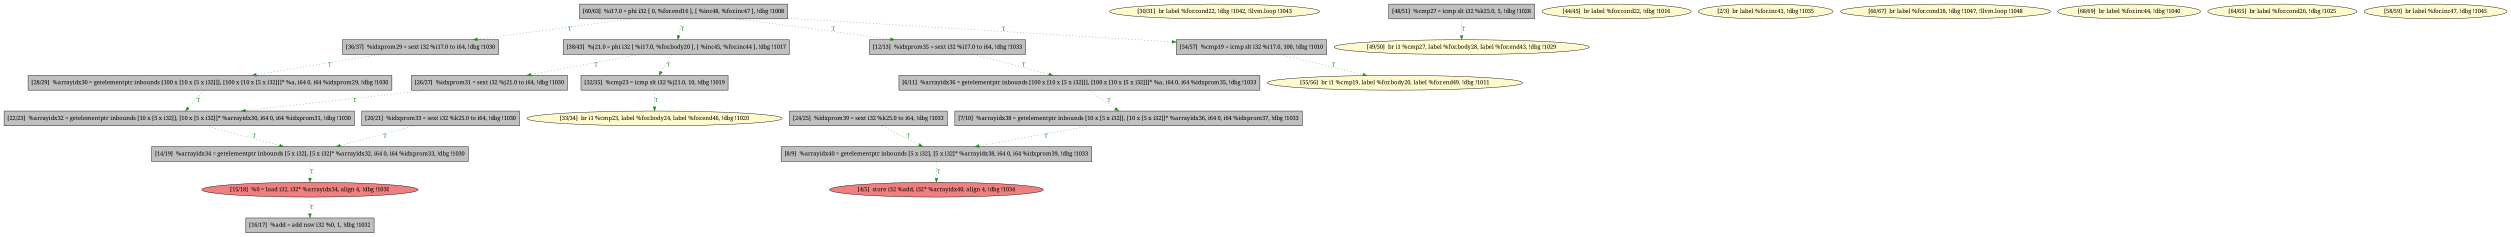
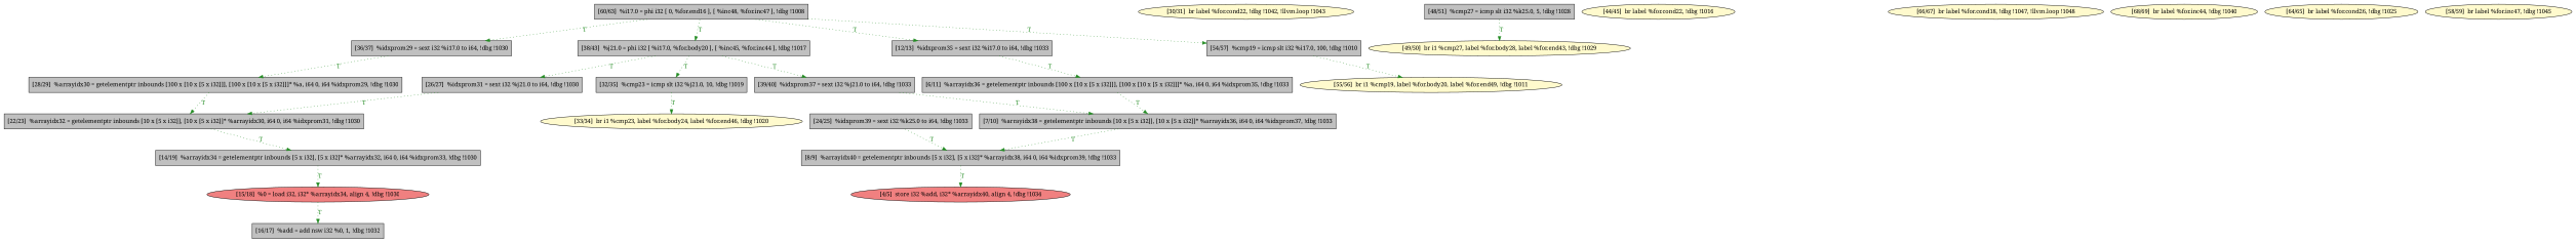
  digraph {
    fontname="Noto Serif"
    node [fillcolor=grey fontname="Noto Serif" shape=rectangle style=filled]
    edge [color=forestgreen fontcolor=forestgreen fontname="Noto Serif" style=dotted]
    n1 [fillcolor=lightcoral label="[15/18]  %0 = load i32, i32* %arrayidx34, align 4, !dbg !1030" shape=ellipse]
    n2 [label="[16/17]  %add = add nsw i32 %0, 1, !dbg !1032"]
    n3 [label="[28/29]  %arrayidx30 = getelementptr inbounds [100 x [10 x [5 x i32]]], [100 x [10 x [5 x i32]]]* %a, i64 0, i64 %idxprom29, !dbg !1030"]
    n4 [label="[22/23]  %arrayidx32 = getelementptr inbounds [10 x [5 x i32]], [10 x [5 x i32]]* %arrayidx30, i64 0, i64 %idxprom31, !dbg !1030"]
    n5 [label="[14/19]  %arrayidx34 = getelementptr inbounds [5 x i32], [5 x i32]* %arrayidx32, i64 0, i64 %idxprom33, !dbg !1030"]
-   n6 [label="[20/21]  %idxprom33 = sext i32 %k25.0 to i64, !dbg !1030"]
    n7 [fillcolor=lightcoral label="[4/5]  store i32 %add, i32* %arrayidx40, align 4, !dbg !1034" shape=ellipse]
    n8 [label="[12/13]  %idxprom35 = sext i32 %i17.0 to i64, !dbg !1033"]
    n9 [label="[6/11]  %arrayidx36 = getelementptr inbounds [100 x [10 x [5 x i32]]], [100 x [10 x [5 x i32]]]* %a, i64 0, i64 %idxprom35, !dbg !1033"]
    n10 [label="[7/10]  %arrayidx38 = getelementptr inbounds [10 x [5 x i32]], [10 x [5 x i32]]* %arrayidx36, i64 0, i64 %idxprom37, !dbg !1033"]
    n11 [label="[24/25]  %idxprom39 = sext i32 %k25.0 to i64, !dbg !1033"]
    n12 [label="[8/9]  %arrayidx40 = getelementptr inbounds [5 x i32], [5 x i32]* %arrayidx38, i64 0, i64 %idxprom39, !dbg !1033"]
    n13 [fillcolor=lemonchiffon label="[30/31]  br label %for.cond22, !dbg !1042, !llvm.loop !1043" shape=ellipse]
    n14 [label="[48/51]  %cmp27 = icmp slt i32 %k25.0, 5, !dbg !1028"]
    n15 [fillcolor=lemonchiffon label="[49/50]  br i1 %cmp27, label %for.body28, label %for.end43, !dbg !1029" shape=ellipse]
    n16 [label="[54/57]  %cmp19 = icmp slt i32 %i17.0, 100, !dbg !1010"]
    n17 [fillcolor=lemonchiffon label="[55/56]  br i1 %cmp19, label %for.body20, label %for.end49, !dbg !1011" shape=ellipse]
    n18 [fillcolor=lemonchiffon label="[44/45]  br label %for.cond22, !dbg !1016" shape=ellipse]
    n19 [label="[32/35]  %cmp23 = icmp slt i32 %j21.0, 10, !dbg !1019"]
    n20 [fillcolor=lemonchiffon label="[33/34]  br i1 %cmp23, label %for.body24, label %for.end46, !dbg !1020" shape=ellipse]
+   n21 [label="[39/40]  %idxprom37 = sext i32 %j21.0 to i64, !dbg !1033"]
    n22 [label="[26/27]  %idxprom31 = sext i32 %j21.0 to i64, !dbg !1030"]
-   n23 [fillcolor=lemonchiffon label="[2/3]  br label %for.inc41, !dbg !1035" shape=ellipse]
    n24 [fillcolor=lemonchiffon label="[66/67]  br label %for.cond18, !dbg !1047, !llvm.loop !1048" shape=ellipse]
    n25 [fillcolor=lemonchiffon label="[68/69]  br label %for.inc44, !dbg !1040" shape=ellipse]
    n26 [label="[38/43]  %j21.0 = phi i32 [ %i17.0, %for.body20 ], [ %inc45, %for.inc44 ], !dbg !1017"]
    n27 [fillcolor=lemonchiffon label="[64/65]  br label %for.cond26, !dbg !1025" shape=ellipse]
    n28 [fillcolor=lemonchiffon label="[58/59]  br label %for.inc47, !dbg !1045" shape=ellipse]
    n29 [label="[60/63]  %i17.0 = phi i32 [ 0, %for.end16 ], [ %inc48, %for.inc47 ], !dbg !1008"]
    n30 [label="[36/37]  %idxprom29 = sext i32 %i17.0 to i64, !dbg !1030"]
    n1 -> n2 [label=T]
    n3 -> n4 [label=T]
    n4 -> n5 [label=T]
    n5 -> n1 [label=T]
-   n6 -> n5 [label=T]
    n8 -> n9 [label=T]
    n9 -> n10 [label=T]
    n10 -> n12 [label=T]
    n11 -> n12 [label=T]
    n12 -> n7 [label=T]
    n14 -> n15 [label=T]
    n16 -> n17 [label=T]
    n19 -> n20 [label=T]
+   n21 -> n10 [label=T]
    n22 -> n4 [label=T]
    n26 -> n19 [label=T]
+   n26 -> n21 [label=T]
    n26 -> n22 [label=T]
    n29 -> n8 [label=T]
    n29 -> n16 [label=T]
    n29 -> n26 [label=T]
    n29 -> n30 [label=T]
    n30 -> n3 [label=T]
  }
